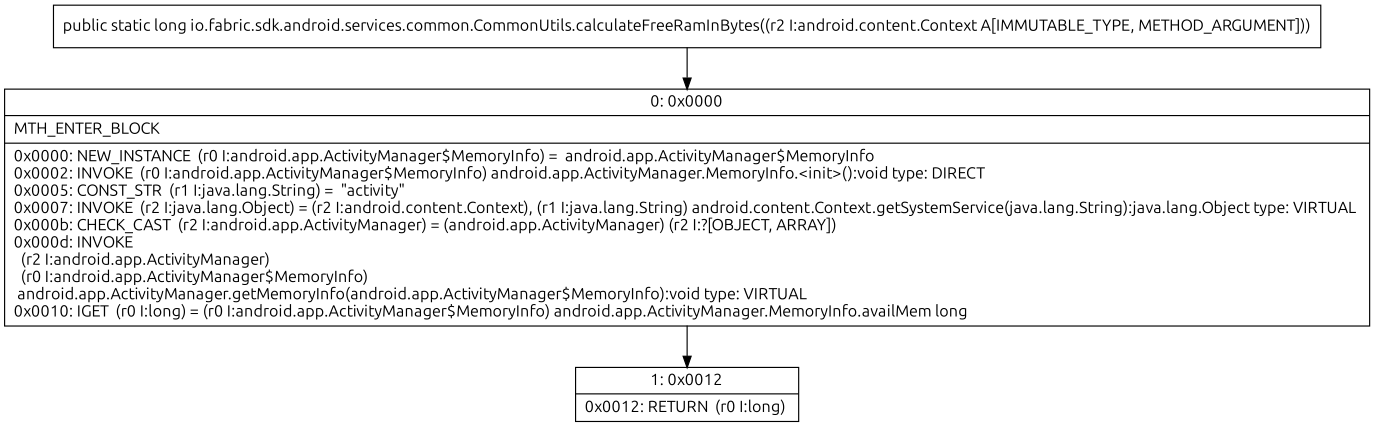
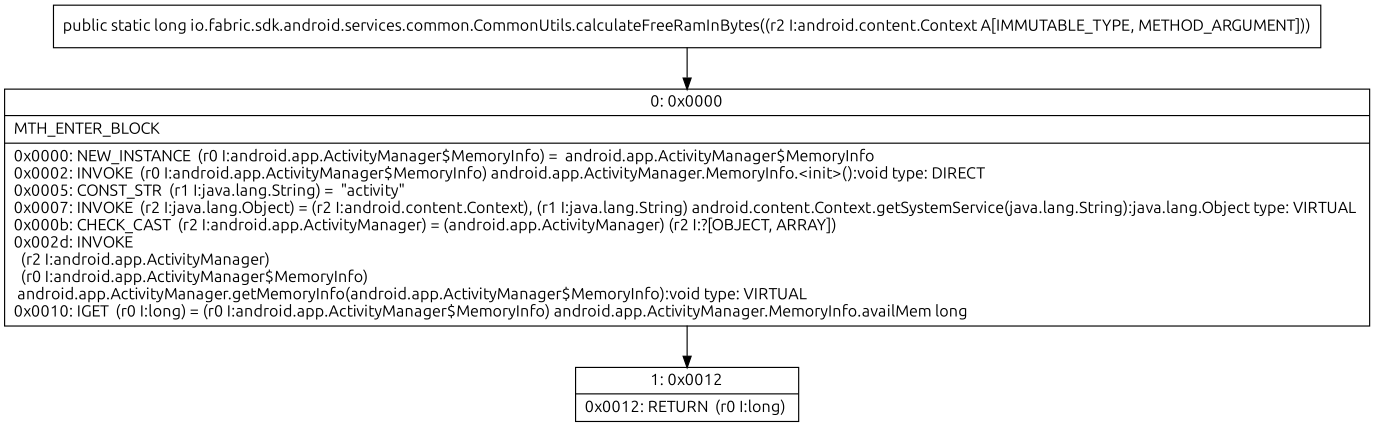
  digraph {
    fontname=Ubuntu
    node [shape=record fontname=Ubuntu]
    edge [fontname=Ubuntu]
-   n1 [label="{0\:\ 0x0000|MTH_ENTER_BLOCK\l|0x0000: NEW_INSTANCE  (r0 I:android.app.ActivityManager$MemoryInfo) =  android.app.ActivityManager$MemoryInfo \l0x0002: INVOKE  (r0 I:android.app.ActivityManager$MemoryInfo) android.app.ActivityManager.MemoryInfo.\<init\>():void type: DIRECT \l0x0005: CONST_STR  (r1 I:java.lang.String) =  \"activity\" \l0x0007: INVOKE  (r2 I:java.lang.Object) = (r2 I:android.content.Context), (r1 I:java.lang.String) android.content.Context.getSystemService(java.lang.String):java.lang.Object type: VIRTUAL \l0x000b: CHECK_CAST  (r2 I:android.app.ActivityManager) = (android.app.ActivityManager) (r2 I:?[OBJECT, ARRAY]) \l0x000d: INVOKE  \l  (r2 I:android.app.ActivityManager)\l  (r0 I:android.app.ActivityManager$MemoryInfo)\l android.app.ActivityManager.getMemoryInfo(android.app.ActivityManager$MemoryInfo):void type: VIRTUAL \l0x0010: IGET  (r0 I:long) = (r0 I:android.app.ActivityManager$MemoryInfo) android.app.ActivityManager.MemoryInfo.availMem long \l}"]
+   n1 [label="{0\:\ 0x0000|MTH_ENTER_BLOCK\l|0x0000: NEW_INSTANCE  (r0 I:android.app.ActivityManager$MemoryInfo) =  android.app.ActivityManager$MemoryInfo \l0x0002: INVOKE  (r0 I:android.app.ActivityManager$MemoryInfo) android.app.ActivityManager.MemoryInfo.\<init\>():void type: DIRECT \l0x0005: CONST_STR  (r1 I:java.lang.String) =  \"activity\" \l0x0007: INVOKE  (r2 I:java.lang.Object) = (r2 I:android.content.Context), (r1 I:java.lang.String) android.content.Context.getSystemService(java.lang.String):java.lang.Object type: VIRTUAL \l0x000b: CHECK_CAST  (r2 I:android.app.ActivityManager) = (android.app.ActivityManager) (r2 I:?[OBJECT, ARRAY]) \l0x002d: INVOKE  \l  (r2 I:android.app.ActivityManager)\l  (r0 I:android.app.ActivityManager$MemoryInfo)\l android.app.ActivityManager.getMemoryInfo(android.app.ActivityManager$MemoryInfo):void type: VIRTUAL \l0x0010: IGET  (r0 I:long) = (r0 I:android.app.ActivityManager$MemoryInfo) android.app.ActivityManager.MemoryInfo.availMem long \l}"]
    n2 [label="{1\:\ 0x0012|0x0012: RETURN  (r0 I:long) \l}"]
    n3 [label="{public static long io.fabric.sdk.android.services.common.CommonUtils.calculateFreeRamInBytes((r2 I:android.content.Context A[IMMUTABLE_TYPE, METHOD_ARGUMENT])) }"]
    n1 -> n2
    n3 -> n1
  }
